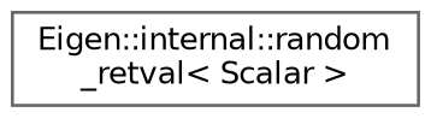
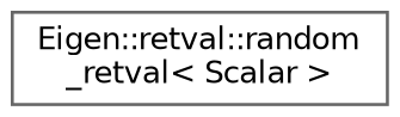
  digraph {
    rankdir=TB
-   n1 [color=grey40 fillcolor=white fontname=Helvetica fontsize=10 height=0.2 label="Eigen::internal::random\l_retval\< Scalar \>" shape=box style=filled width=0.4]
+   n1 [color=grey40 fillcolor=white fontname=Helvetica fontsize=10 height=0.2 label="Eigen::retval::random\l_retval\< Scalar \>" shape=box style=filled width=0.4]
  }
